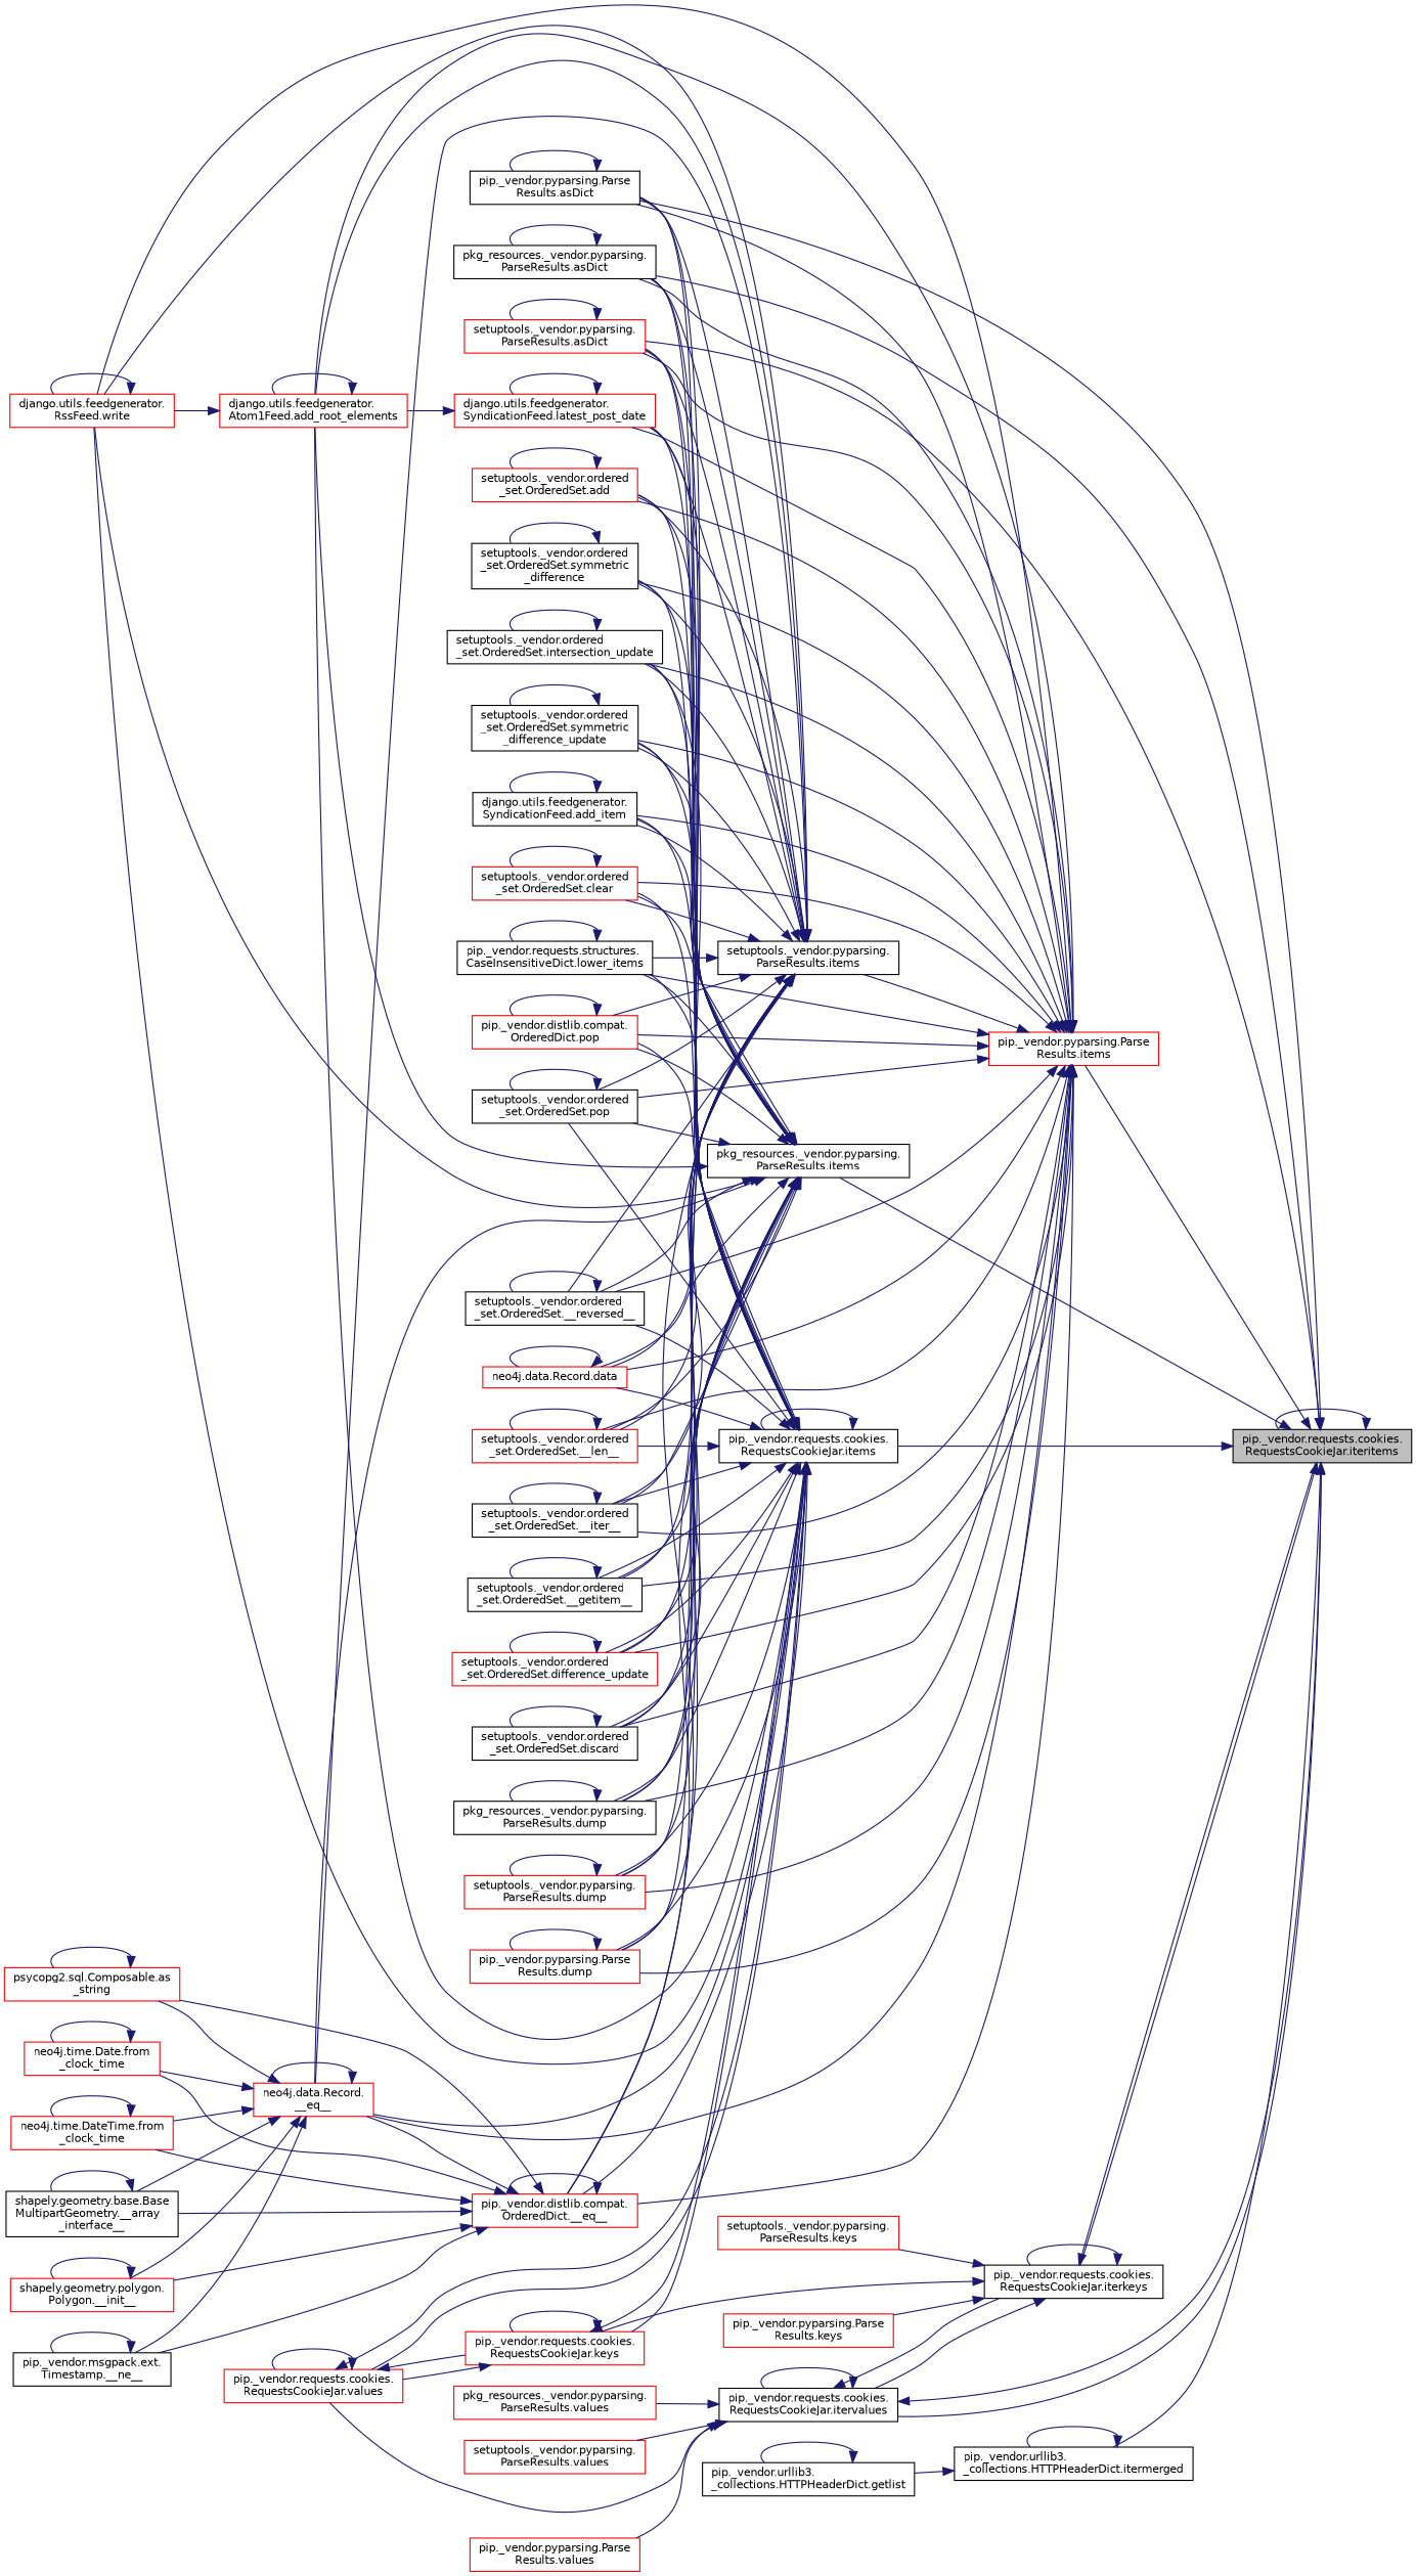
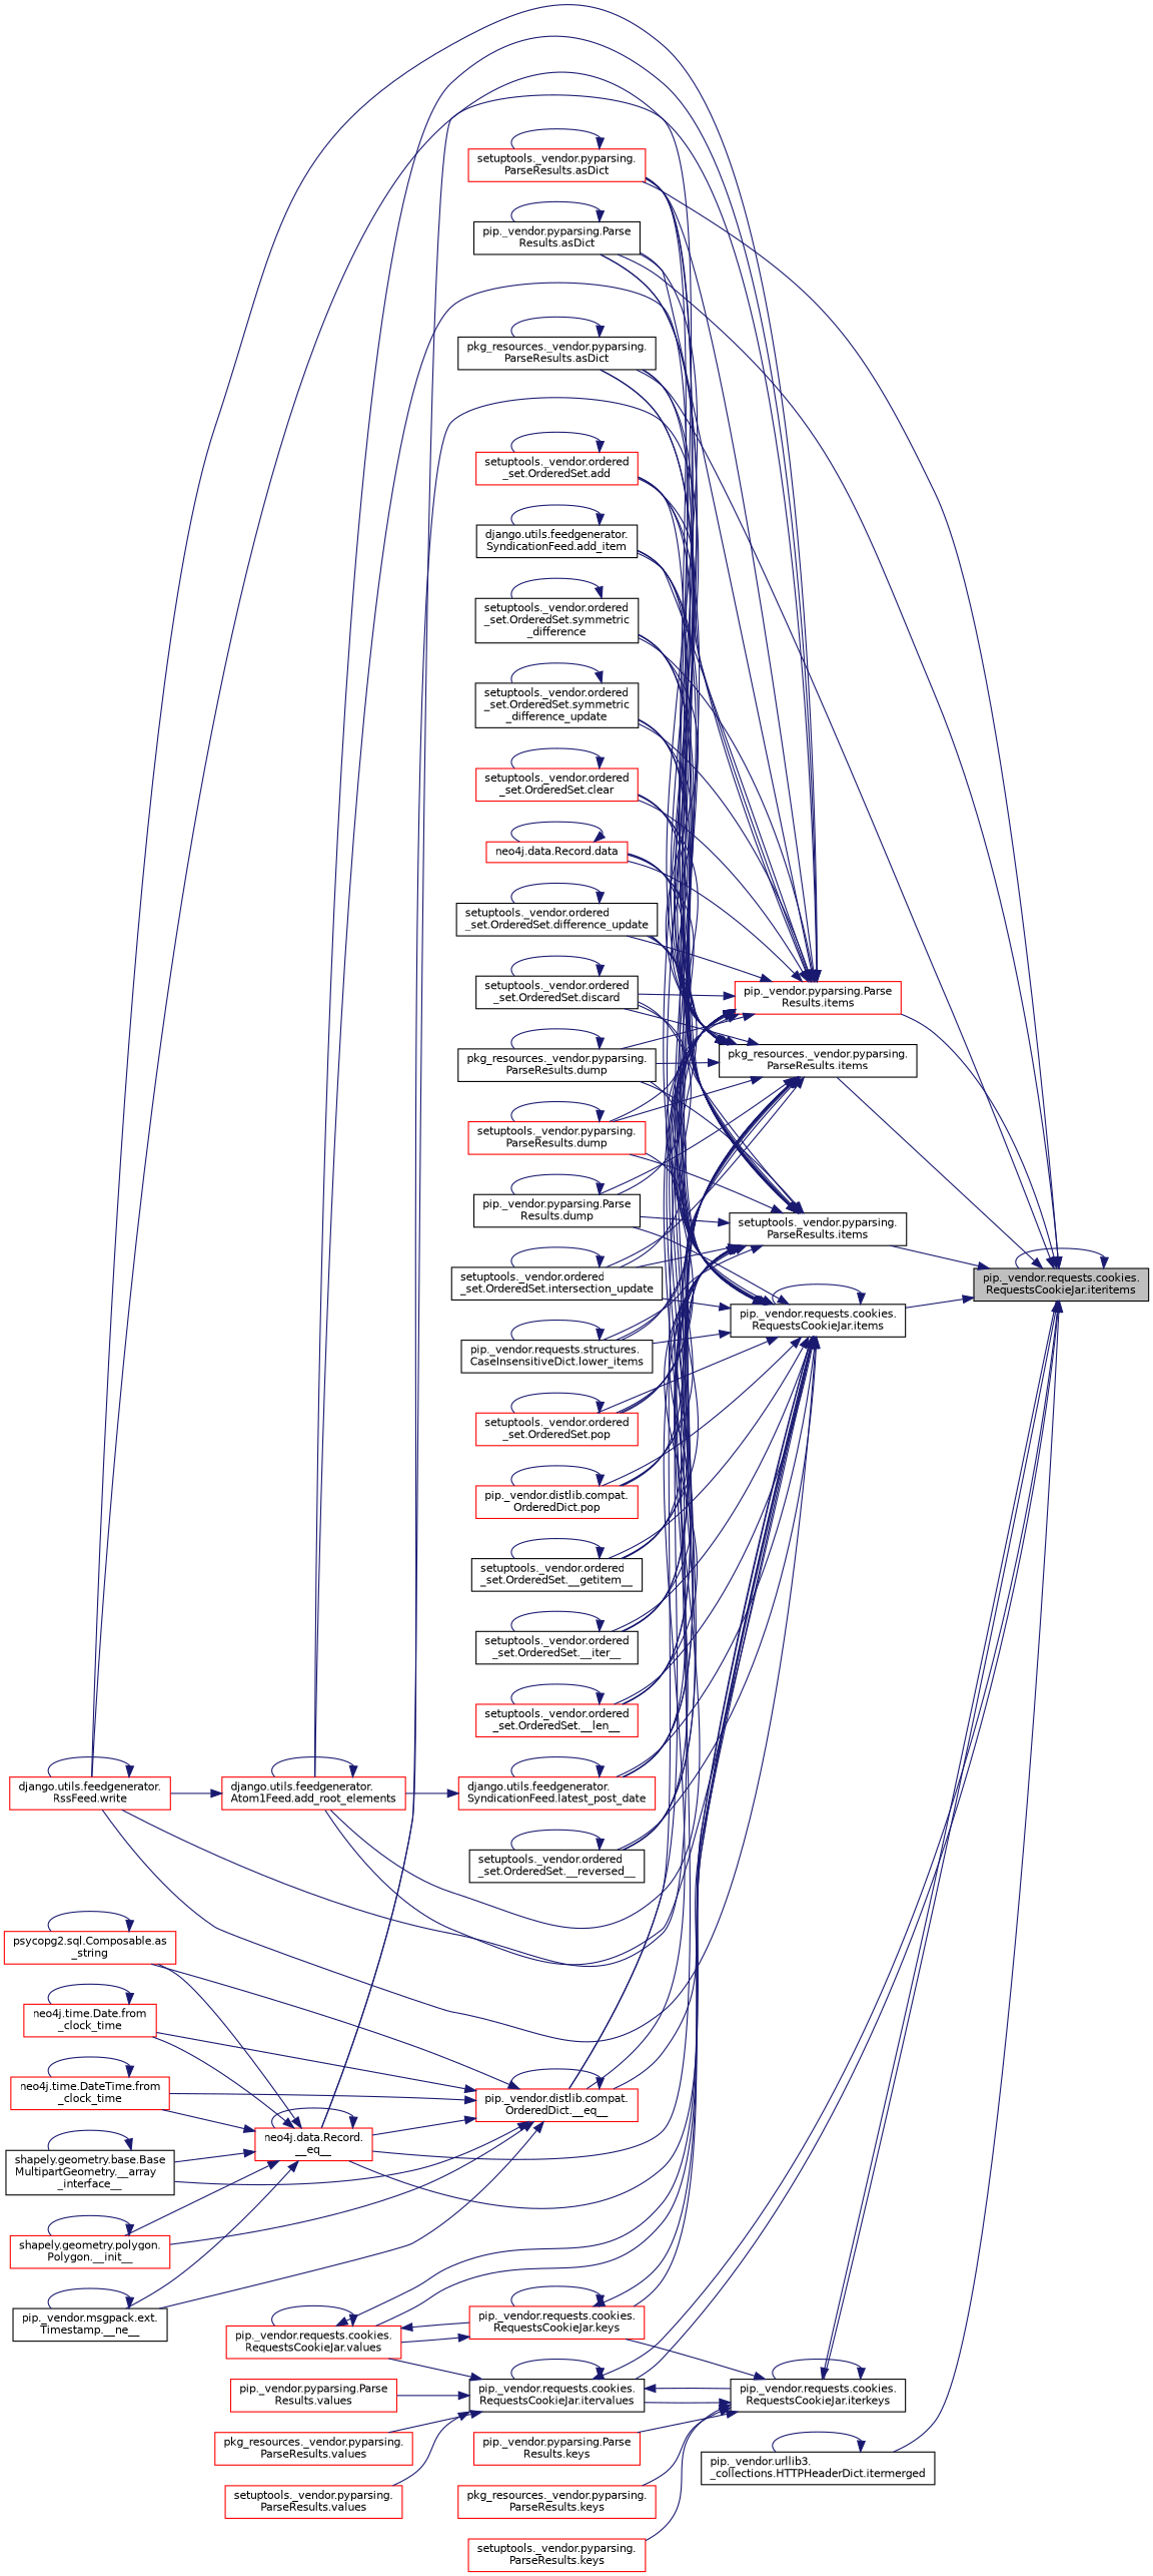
  digraph {
    rankdir=RL
    node [color=red fillcolor=white fontname=Helvetica fontsize=10 shape=record style=filled]
    edge [color=midnightblue dir=back fontname=Helvetica fontsize=10 labelfontname=Helvetica labelfontsize=10 style=solid]
    n1 [color=black fillcolor=grey75 fontcolor=black height=0.2 label="pip._vendor.requests.cookies.\lRequestsCookieJar.iteritems" width=0.4]
    n2 [color=black height=0.2 label="pip._vendor.pyparsing.Parse\lResults.asDict" width=0.4]
    n3 [color=black height=0.2 label="pkg_resources._vendor.pyparsing.\lParseResults.asDict" width=0.4]
    n4 [height=0.2 label="setuptools._vendor.pyparsing.\lParseResults.asDict" width=0.4]
    n5 [height=0.2 label="pip._vendor.pyparsing.Parse\lResults.items" width=0.4]
    n6 [color=black height=0.2 label="pip._vendor.requests.cookies.\lRequestsCookieJar.items" width=0.4]
    n7 [color=black height=0.2 label="pkg_resources._vendor.pyparsing.\lParseResults.items" width=0.4]
    n8 [color=black height=0.2 label="setuptools._vendor.pyparsing.\lParseResults.items" width=0.4]
    n9 [color=black height=0.2 label="pip._vendor.requests.cookies.\lRequestsCookieJar.iterkeys" width=0.4]
    n10 [color=black height=0.2 label="pip._vendor.requests.cookies.\lRequestsCookieJar.itervalues" width=0.4]
    n11 [color=black height=0.2 label="pip._vendor.urllib3.\l_collections.HTTPHeaderDict.itermerged" width=0.4]
    n12 [height=0.2 label="neo4j.data.Record.\l__eq__" width=0.4]
    n13 [height=0.2 label="pip._vendor.distlib.compat.\lOrderedDict.__eq__" width=0.4]
    n14 [color=black height=0.2 label="setuptools._vendor.ordered\l_set.OrderedSet.__getitem__" width=0.4]
    n15 [color=black height=0.2 label="setuptools._vendor.ordered\l_set.OrderedSet.__iter__" width=0.4]
    n16 [height=0.2 label="setuptools._vendor.ordered\l_set.OrderedSet.__len__" width=0.4]
    n17 [color=black height=0.2 label="setuptools._vendor.ordered\l_set.OrderedSet.__reversed__" width=0.4]
    n18 [height=0.2 label="setuptools._vendor.ordered\l_set.OrderedSet.add" width=0.4]
    n19 [color=black height=0.2 label="django.utils.feedgenerator.\lSyndicationFeed.add_item" width=0.4]
    n20 [height=0.2 label="django.utils.feedgenerator.\lAtom1Feed.add_root_elements" width=0.4]
    n21 [height=0.2 label="django.utils.feedgenerator.\lRssFeed.write" width=0.4]
    n22 [height=0.2 label="setuptools._vendor.ordered\l_set.OrderedSet.clear" width=0.4]
    n23 [height=0.2 label="neo4j.data.Record.data" width=0.4]
-   n24 [height=0.2 label="setuptools._vendor.ordered\l_set.OrderedSet.difference_update" width=0.4]
+   n24 [color=black height=0.2 label="setuptools._vendor.ordered\l_set.OrderedSet.difference_update" width=0.4]
    n25 [color=black height=0.2 label="setuptools._vendor.ordered\l_set.OrderedSet.discard" width=0.4]
    n26 [color=black height=0.2 label="pkg_resources._vendor.pyparsing.\lParseResults.dump" width=0.4]
    n27 [height=0.2 label="setuptools._vendor.pyparsing.\lParseResults.dump" width=0.4]
-   n28 [height=0.2 label="pip._vendor.pyparsing.Parse\lResults.dump" width=0.4]
+   n28 [color=black height=0.2 label="pip._vendor.pyparsing.Parse\lResults.dump" width=0.4]
    n29 [color=black height=0.2 label="setuptools._vendor.ordered\l_set.OrderedSet.intersection_update" width=0.4]
    n30 [height=0.2 label="django.utils.feedgenerator.\lSyndicationFeed.latest_post_date" width=0.4]
    n31 [color=black height=0.2 label="pip._vendor.requests.structures.\lCaseInsensitiveDict.lower_items" width=0.4]
-   n32 [color=black height=0.2 label="setuptools._vendor.ordered\l_set.OrderedSet.pop" width=0.4]
+   n32 [height=0.2 label="setuptools._vendor.ordered\l_set.OrderedSet.pop" width=0.4]
    n33 [height=0.2 label="pip._vendor.distlib.compat.\lOrderedDict.pop" width=0.4]
    n34 [color=black height=0.2 label="setuptools._vendor.ordered\l_set.OrderedSet.symmetric\l_difference" width=0.4]
    n35 [color=black height=0.2 label="setuptools._vendor.ordered\l_set.OrderedSet.symmetric\l_difference_update" width=0.4]
    n36 [height=0.2 label="pip._vendor.requests.cookies.\lRequestsCookieJar.keys" width=0.4]
    n37 [height=0.2 label="pip._vendor.requests.cookies.\lRequestsCookieJar.values" width=0.4]
    n38 [height=0.2 label="pip._vendor.pyparsing.Parse\lResults.keys" width=0.4]
+   n39 [height=0.2 label="pkg_resources._vendor.pyparsing.\lParseResults.keys" width=0.4]
    n40 [height=0.2 label="setuptools._vendor.pyparsing.\lParseResults.keys" width=0.4]
    n41 [height=0.2 label="pip._vendor.pyparsing.Parse\lResults.values" width=0.4]
    n42 [height=0.2 label="pkg_resources._vendor.pyparsing.\lParseResults.values" width=0.4]
    n43 [height=0.2 label="setuptools._vendor.pyparsing.\lParseResults.values" width=0.4]
-   n44 [color=black height=0.2 label="pip._vendor.urllib3.\l_collections.HTTPHeaderDict.getlist" width=0.4]
    n45 [color=black height=0.2 label="shapely.geometry.base.Base\lMultipartGeometry.__array\l_interface__" width=0.4]
    n46 [height=0.2 label="shapely.geometry.polygon.\lPolygon.__init__" width=0.4]
    n47 [color=black height=0.2 label="pip._vendor.msgpack.ext.\lTimestamp.__ne__" width=0.4]
    n48 [height=0.2 label="psycopg2.sql.Composable.as\l_string" width=0.4]
    n49 [height=0.2 label="neo4j.time.Date.from\l_clock_time" width=0.4]
    n50 [height=0.2 label="neo4j.time.DateTime.from\l_clock_time" width=0.4]
    n1 -> n1
    n1 -> n2
    n1 -> n3
    n1 -> n4
    n1 -> n5
    n1 -> n6
    n1 -> n7
-   n5 -> n8
+   n1 -> n8
    n1 -> n9
    n1 -> n10
    n1 -> n11
    n2 -> n2
    n3 -> n3
    n4 -> n4
    n5 -> n2
    n5 -> n3
    n5 -> n4
    n5 -> n12
    n5 -> n13
    n5 -> n14
    n5 -> n15
    n5 -> n16
    n5 -> n17
    n5 -> n18
    n5 -> n19
    n5 -> n20
    n5 -> n21
    n5 -> n22
    n5 -> n23
    n5 -> n24
    n5 -> n25
    n5 -> n26
    n5 -> n27
    n5 -> n28
    n5 -> n29
    n5 -> n30
    n5 -> n31
    n5 -> n32
    n5 -> n33
    n5 -> n34
    n5 -> n35
    n6 -> n2
    n6 -> n3
    n6 -> n4
    n6 -> n6
    n6 -> n12
    n6 -> n13
    n6 -> n14
    n6 -> n15
    n6 -> n16
    n6 -> n17
    n6 -> n18
    n6 -> n19
    n6 -> n20
    n6 -> n21
    n6 -> n22
    n6 -> n23
    n6 -> n24
    n6 -> n25
    n6 -> n26
    n6 -> n27
    n6 -> n28
    n6 -> n29
    n6 -> n30
    n6 -> n31
    n6 -> n32
    n6 -> n33
    n6 -> n34
    n6 -> n35
    n6 -> n36
    n6 -> n37
    n7 -> n2
    n7 -> n3
    n7 -> n4
    n7 -> n12
    n7 -> n13
    n7 -> n14
    n7 -> n15
    n7 -> n16
    n7 -> n17
    n7 -> n18
    n7 -> n19
    n7 -> n20
    n7 -> n21
    n7 -> n22
    n7 -> n23
    n7 -> n24
    n7 -> n25
    n7 -> n26
    n7 -> n27
    n7 -> n28
    n7 -> n29
    n7 -> n30
    n7 -> n31
    n7 -> n32
    n7 -> n33
    n7 -> n34
    n7 -> n35
    n8 -> n2
    n8 -> n3
    n8 -> n4
    n8 -> n12
    n8 -> n13
    n8 -> n14
    n8 -> n15
    n8 -> n16
    n8 -> n17
    n8 -> n18
    n8 -> n19
    n8 -> n20
    n8 -> n21
    n8 -> n22
    n8 -> n23
    n8 -> n24
    n8 -> n25
    n8 -> n26
    n8 -> n27
    n8 -> n28
    n8 -> n29
    n8 -> n30
    n8 -> n31
    n8 -> n32
    n8 -> n33
    n8 -> n34
    n8 -> n35
    n9 -> n1
    n9 -> n9
    n9 -> n10
    n9 -> n36
    n9 -> n38
+   n9 -> n39
    n9 -> n40
    n10 -> n1
    n10 -> n9
    n10 -> n10
    n10 -> n37
    n10 -> n41
    n10 -> n42
    n10 -> n43
    n11 -> n11
-   n11 -> n44
    n12 -> n12
    n12 -> n45
    n12 -> n46
    n12 -> n47
    n12 -> n48
    n12 -> n49
    n12 -> n50
    n13 -> n12
    n13 -> n13
    n13 -> n45
    n13 -> n46
    n13 -> n47
    n13 -> n48
    n13 -> n49
    n13 -> n50
    n14 -> n14
    n15 -> n15
    n16 -> n16
    n17 -> n17
    n18 -> n18
    n19 -> n19
    n20 -> n20
    n20 -> n21
    n21 -> n21
    n22 -> n22
    n23 -> n23
    n24 -> n24
    n25 -> n25
    n26 -> n26
    n27 -> n27
    n28 -> n28
    n29 -> n29
    n30 -> n20
    n30 -> n30
    n31 -> n31
    n32 -> n32
    n33 -> n33
    n34 -> n34
    n35 -> n35
    n36 -> n6
    n36 -> n36
    n36 -> n37
    n37 -> n6
    n37 -> n36
    n37 -> n37
-   n44 -> n44
    n45 -> n45
    n46 -> n46
    n47 -> n47
    n48 -> n48
    n49 -> n49
    n50 -> n50
  }
